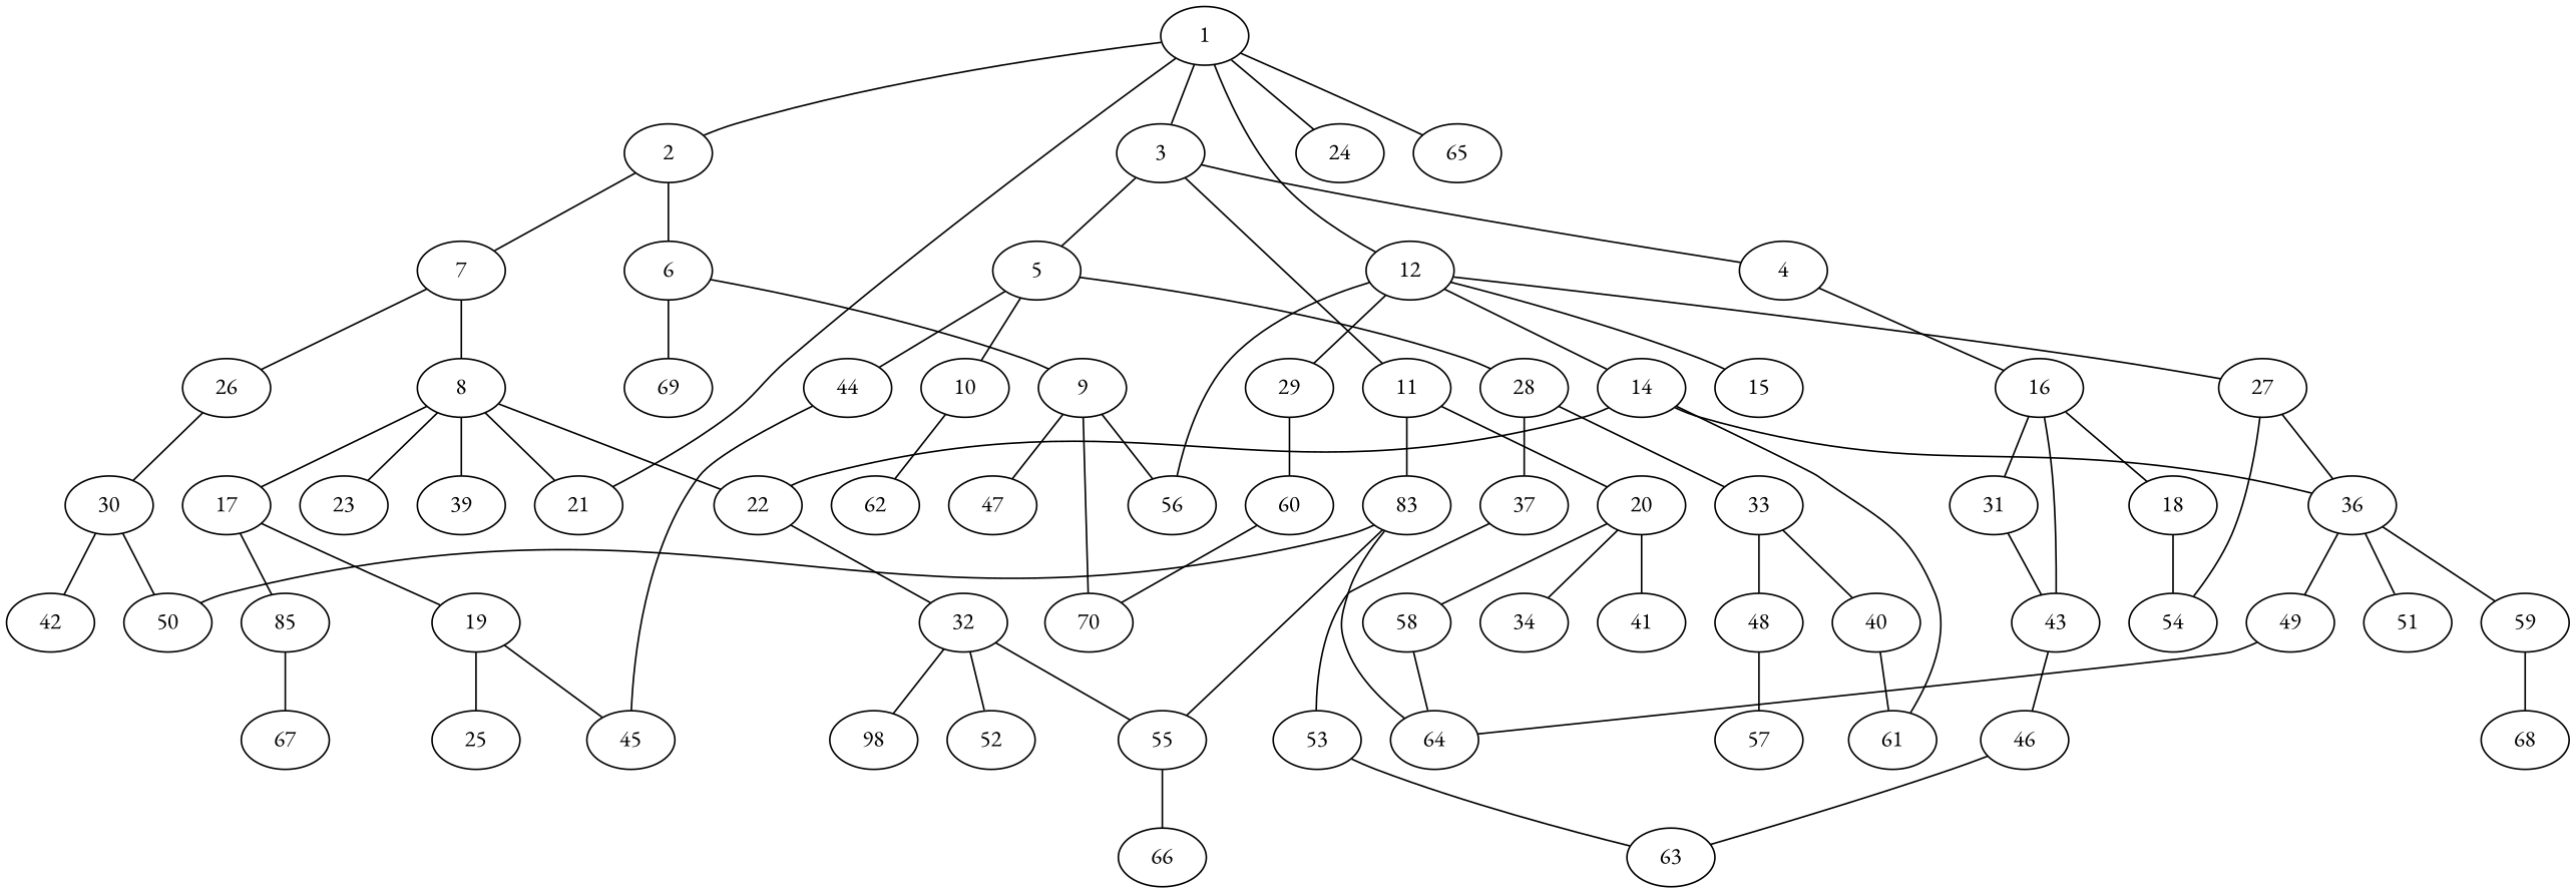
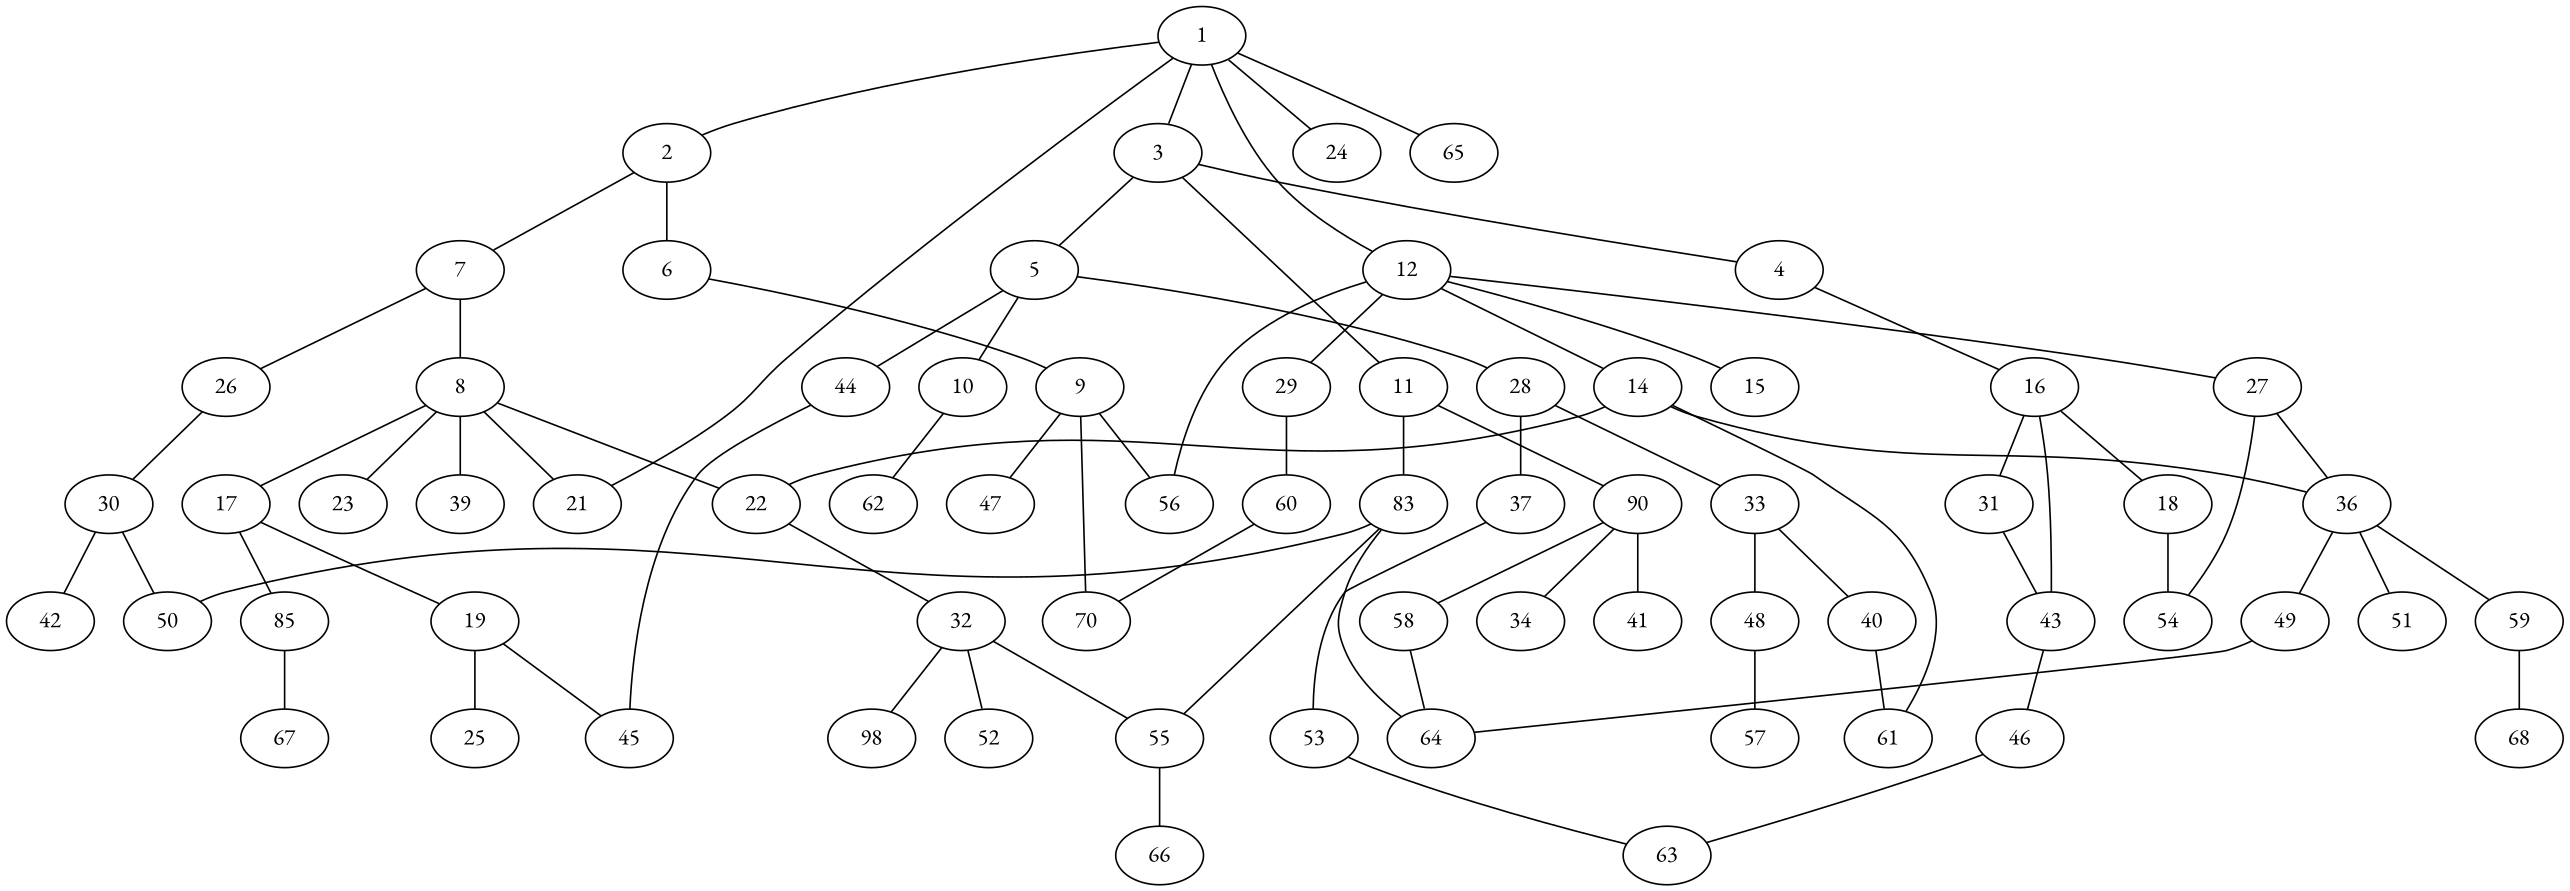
  graph {
    fontname="EB Garamond"
    node [fontname="EB Garamond"]
    edge [fontname="EB Garamond"]
    1
    2
    3
    12
    21
    24
    65
    6
    7
    4
    5
    11
    56
    14
    15
    27
    29
    9
-   69
    8
    26
    16
    10
    28
    44
    n26 [label=83]
-   20
+   20 [label=90]
    22
    36
    61
    54
    60
    47
    70
    17
    23
    39
    30
    18
    31
    43
    62
    33
    37
    45
    50
    55
    64
    34
    41
    58
    46
    40
    48
    53
    19
    n57 [label=85]
    32
    42
    25
    67
    n62 [label=98]
    52
    66
    49
    51
    59
    68
    63
    57
    1 -- 2
    1 -- 3
    1 -- 12
    1 -- 21
    1 -- 24
    1 -- 65
    2 -- 6
    2 -- 7
    3 -- 4
    3 -- 5
    3 -- 11
    12 -- 56
    12 -- 14
    12 -- 15
    12 -- 27
    12 -- 29
    6 -- 9
-   6 -- 69
    7 -- 8
    7 -- 26
    4 -- 16
    5 -- 10
    5 -- 28
    5 -- 44
    11 -- n26
    11 -- 20
    14 -- 22
    14 -- 36
    14 -- 61
    27 -- 36
    27 -- 54
    29 -- 60
    9 -- 56
    9 -- 47
    9 -- 70
    8 -- 21
    8 -- 22
    8 -- 17
    8 -- 23
    8 -- 39
    26 -- 30
    16 -- 18
    16 -- 31
    16 -- 43
    10 -- 62
    28 -- 33
    28 -- 37
    44 -- 45
    n26 -- 50
    n26 -- 55
    n26 -- 64
    20 -- 34
    20 -- 41
    20 -- 58
    22 -- 32
    36 -- 49
    36 -- 51
    36 -- 59
    60 -- 70
    17 -- 19
    17 -- n57
    30 -- 50
    30 -- 42
    18 -- 54
    31 -- 43
    43 -- 46
    33 -- 40
    33 -- 48
    37 -- 53
    55 -- 66
    58 -- 64
    46 -- 63
    40 -- 61
    48 -- 57
    53 -- 63
    19 -- 45
    19 -- 25
    n57 -- 67
    32 -- 55
    32 -- n62
    32 -- 52
    49 -- 64
    59 -- 68
  }
